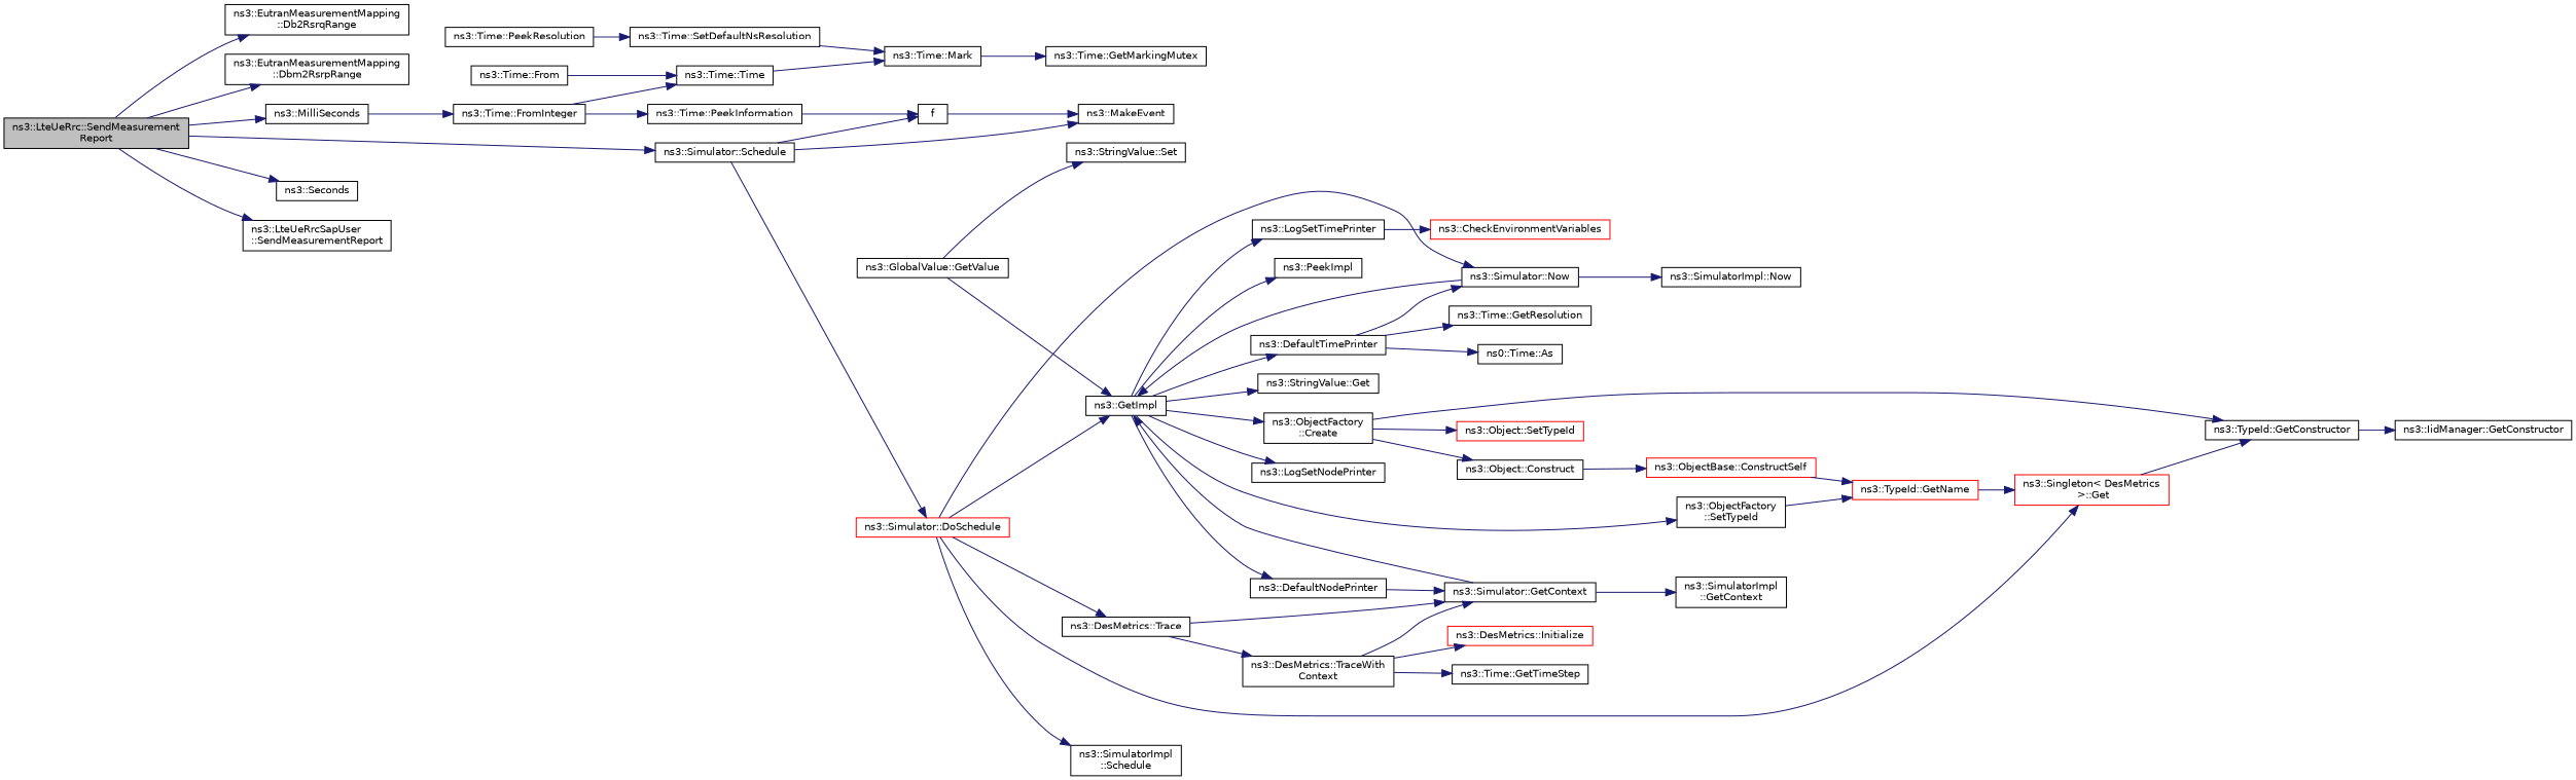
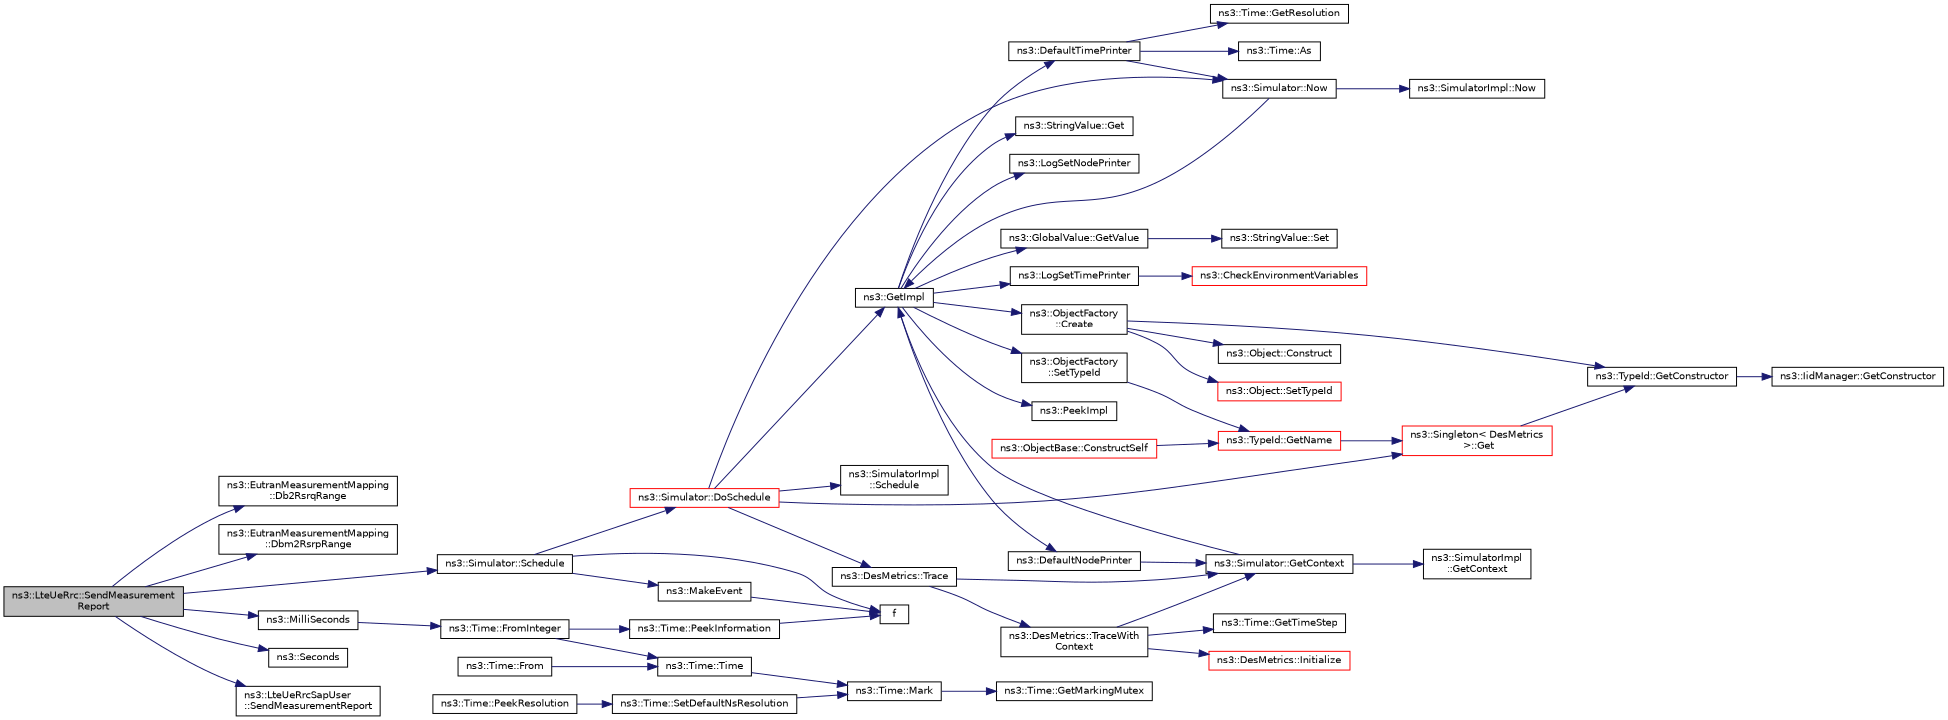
  digraph {
    rankdir=LR
    node [color=black fillcolor=white fontname=Helvetica fontsize=10 shape=record style=filled]
    edge [color=midnightblue fontname=Helvetica fontsize=10 labelfontname=Helvetica labelfontsize=10 style=solid]
    n1 [fillcolor=grey75 fontcolor=black height=0.2 label="ns3::LteUeRrc::SendMeasurement\lReport" width=0.4]
    n2 [height=0.2 label="ns3::EutranMeasurementMapping\l::Db2RsrqRange" width=0.4]
    n3 [height=0.2 label="ns3::EutranMeasurementMapping\l::Dbm2RsrpRange" width=0.4]
    n4 [height=0.2 label="ns3::MilliSeconds" width=0.4]
    n5 [height=0.2 label="ns3::Simulator::Schedule" width=0.4]
    n6 [height=0.2 label="ns3::Seconds" width=0.4]
    n7 [height=0.2 label="ns3::LteUeRrcSapUser\l::SendMeasurementReport" width=0.4]
    n8 [height=0.2 label="ns3::Time::FromInteger" width=0.4]
    n9 [color=red height=0.2 label="ns3::Simulator::DoSchedule" width=0.4]
    n10 [height=0.2 label=f width=0.4]
    n11 [height=0.2 label="ns3::MakeEvent" width=0.4]
    n12 [height=0.2 label="ns3::Time::Time" width=0.4]
    n13 [height=0.2 label="ns3::Time::PeekInformation" width=0.4]
    n14 [height=0.2 label="ns3::Time::Mark" width=0.4]
    n15 [height=0.2 label="ns3::Time::GetMarkingMutex" width=0.4]
    n16 [height=0.2 label="ns3::Time::PeekResolution" width=0.4]
    n17 [height=0.2 label="ns3::Time::SetDefaultNsResolution" width=0.4]
    n18 [height=0.2 label="ns3::Time::From" width=0.4]
    n19 [color=red height=0.2 label="ns3::Singleton\< DesMetrics\l \>::Get" width=0.4]
    n20 [height=0.2 label="ns3::GetImpl" width=0.4]
    n21 [height=0.2 label="ns3::Simulator::Now" width=0.4]
    n22 [height=0.2 label="ns3::SimulatorImpl\l::Schedule" width=0.4]
    n23 [height=0.2 label="ns3::DesMetrics::Trace" width=0.4]
    n24 [height=0.2 label="ns3::TypeId::GetConstructor" width=0.4]
    n25 [height=0.2 label="ns3::ObjectFactory\l::Create" width=0.4]
    n26 [height=0.2 label="ns3::DefaultNodePrinter" width=0.4]
    n27 [height=0.2 label="ns3::DefaultTimePrinter" width=0.4]
    n28 [height=0.2 label="ns3::StringValue::Get" width=0.4]
    n29 [height=0.2 label="ns3::GlobalValue::GetValue" width=0.4]
    n30 [height=0.2 label="ns3::LogSetNodePrinter" width=0.4]
    n31 [height=0.2 label="ns3::LogSetTimePrinter" width=0.4]
    n32 [height=0.2 label="ns3::PeekImpl" width=0.4]
    n33 [height=0.2 label="ns3::ObjectFactory\l::SetTypeId" width=0.4]
    n34 [height=0.2 label="ns3::SimulatorImpl::Now" width=0.4]
    n35 [height=0.2 label="ns3::Simulator::GetContext" width=0.4]
    n36 [height=0.2 label="ns3::DesMetrics::TraceWith\lContext" width=0.4]
    n37 [height=0.2 label="ns3::Object::Construct" width=0.4]
    n38 [color=red height=0.2 label="ns3::Object::SetTypeId" width=0.4]
-   n39 [height=0.2 label="ns0::Time::As" width=0.4]
+   n39 [height=0.2 label="ns3::Time::As" width=0.4]
    n40 [height=0.2 label="ns3::Time::GetResolution" width=0.4]
    n41 [height=0.2 label="ns3::StringValue::Set" width=0.4]
    n42 [color=red height=0.2 label="ns3::CheckEnvironmentVariables" width=0.4]
    n43 [color=red height=0.2 label="ns3::TypeId::GetName" width=0.4]
    n44 [color=red height=0.2 label="ns3::ObjectBase::ConstructSelf" width=0.4]
    n45 [height=0.2 label="ns3::IidManager::GetConstructor" width=0.4]
    n46 [height=0.2 label="ns3::SimulatorImpl\l::GetContext" width=0.4]
    n47 [height=0.2 label="ns3::Time::GetTimeStep" width=0.4]
    n48 [color=red height=0.2 label="ns3::DesMetrics::Initialize" width=0.4]
    n1 -> n2
    n1 -> n3
    n1 -> n4
    n1 -> n5
    n1 -> n6
    n1 -> n7
    n4 -> n8
    n5 -> n9
    n5 -> n10
    n5 -> n11
    n8 -> n12
    n8 -> n13
    n9 -> n19
    n9 -> n20
    n9 -> n21
    n9 -> n22
    n9 -> n23
-   n10 -> n11
+   n11 -> n10
    n12 -> n14
    n13 -> n10
    n14 -> n15
    n16 -> n17
    n17 -> n14
    n18 -> n12
    n19 -> n24
    n20 -> n25
    n20 -> n26
    n20 -> n27
    n20 -> n28
-   n29 -> n20
+   n20 -> n29
    n20 -> n30
    n20 -> n31
    n20 -> n32
    n20 -> n33
    n21 -> n20
    n21 -> n34
    n23 -> n35
    n23 -> n36
    n24 -> n45
    n25 -> n24
    n25 -> n37
    n25 -> n38
    n26 -> n35
    n27 -> n21
    n27 -> n39
    n27 -> n40
    n29 -> n41
    n31 -> n42
    n33 -> n43
    n35 -> n20
    n35 -> n46
    n36 -> n35
    n36 -> n47
    n36 -> n48
-   n37 -> n44
    n43 -> n19
    n44 -> n43
  }
